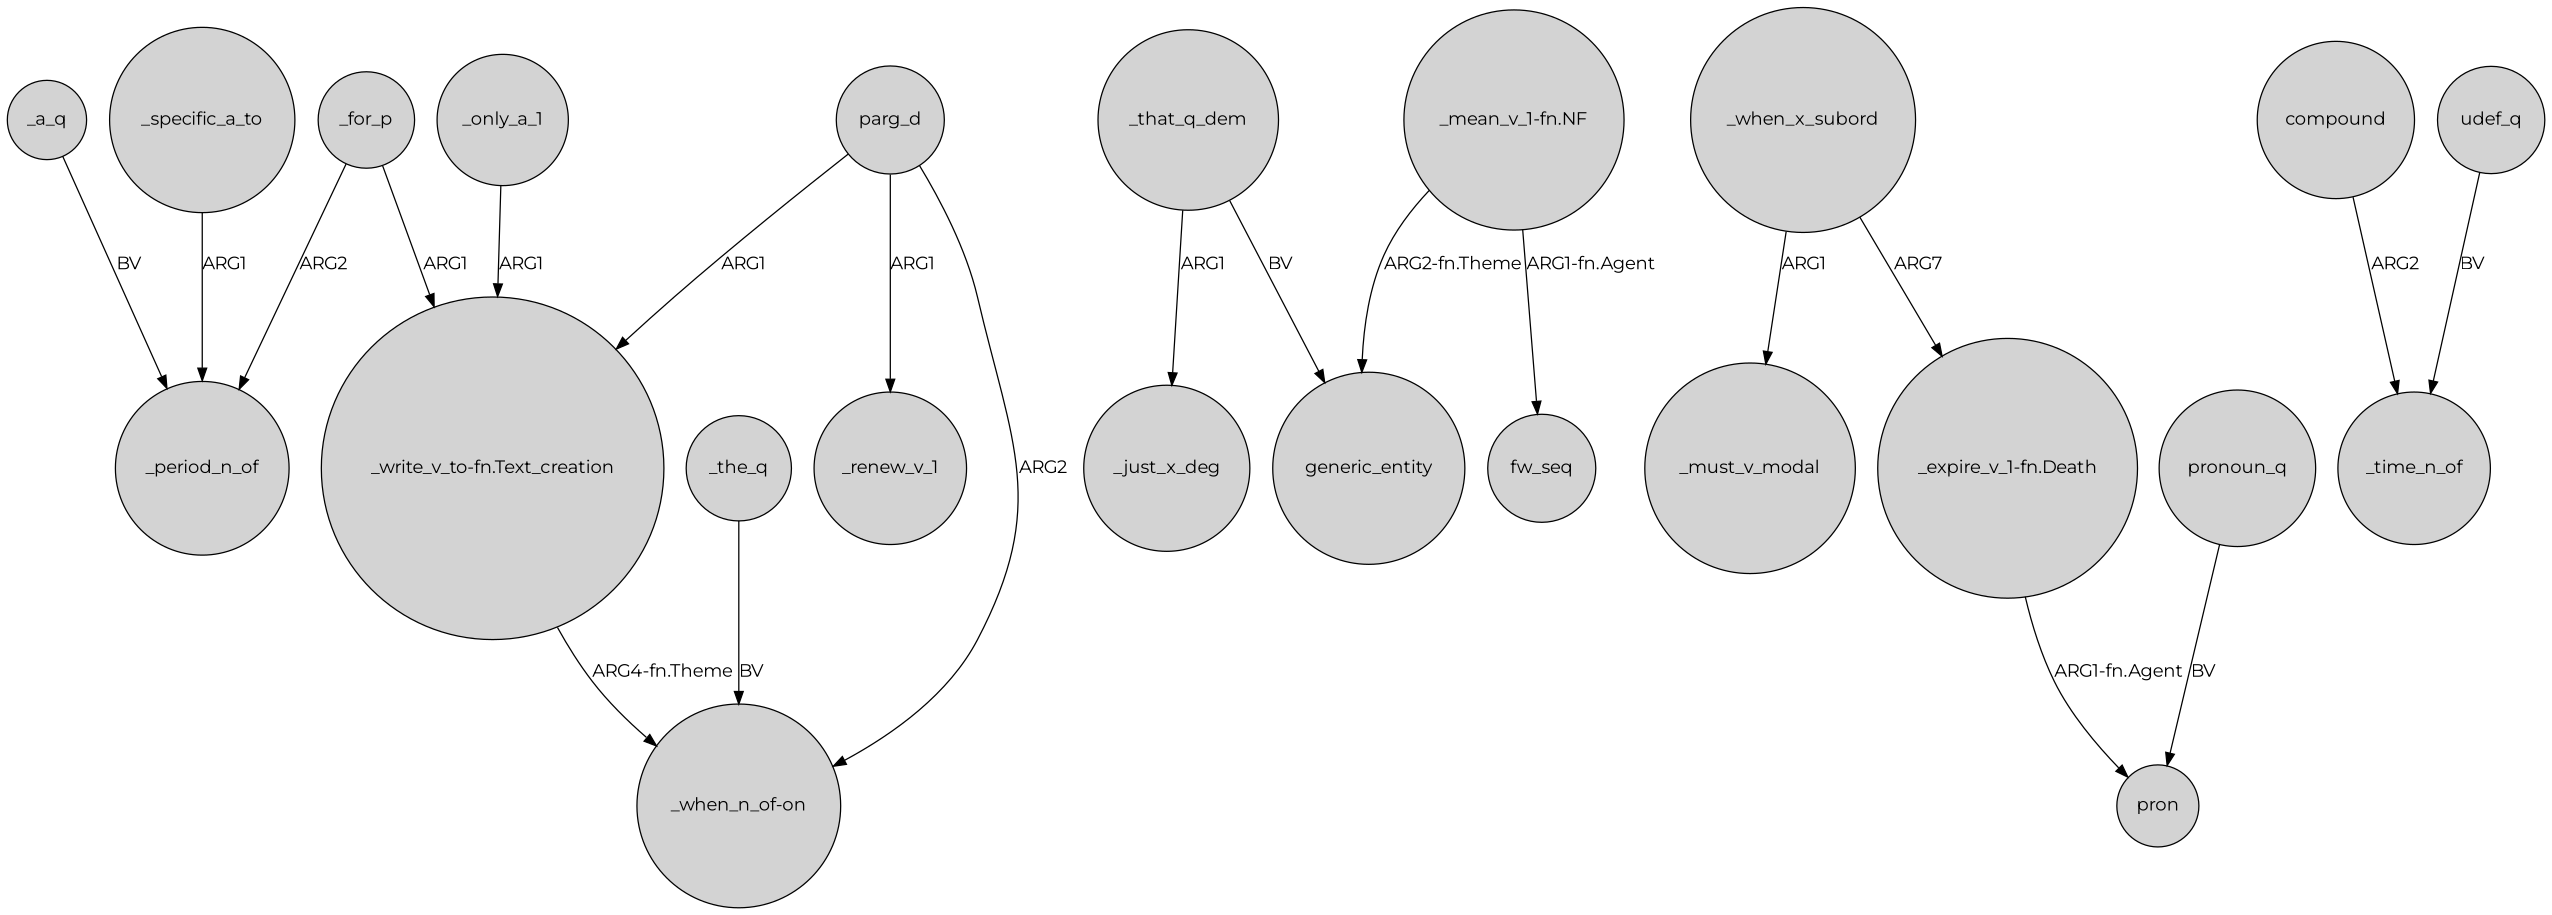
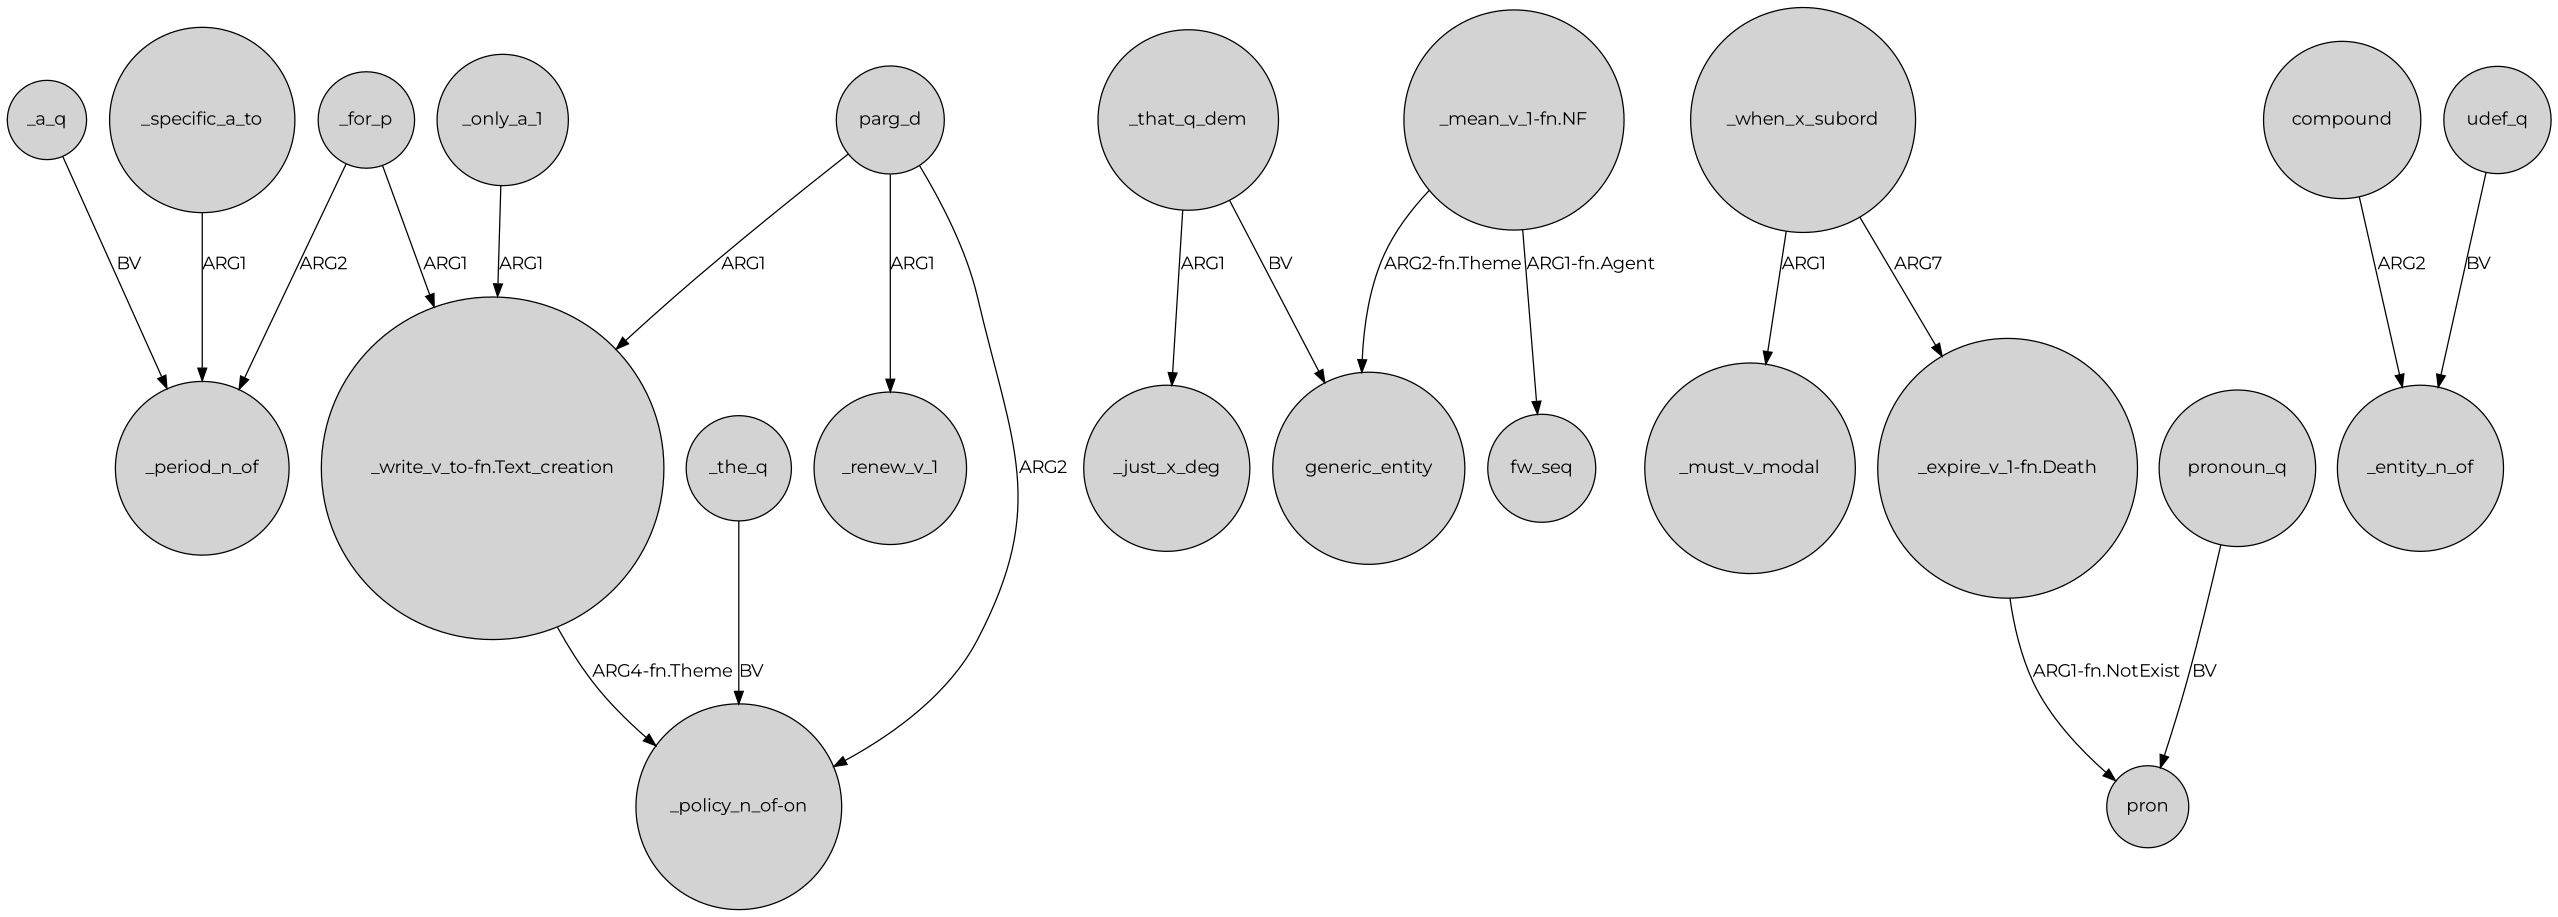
  digraph {
    fontname=Montserrat
    node [fontname=Montserrat shape=circle style=filled]
    edge [fontname=Montserrat]
    _a_q
    _period_n_of
    _that_q_dem
    generic_entity
    _just_x_deg
    _the_q
-   "_policy_n_of-on" [label="_when_n_of-on"]
+   "_policy_n_of-on"
    _for_p
    "_write_v_to-fn.Text_creation"
    _only_a_1
    _when_x_subord
    _must_v_modal
    "_expire_v_1-fn.Death"
    pron
    "_mean_v_1-fn.NF"
    fw_seq
    parg_d
    _renew_v_1
    pronoun_q
    compound
-   _time_n_of
+   _time_n_of [label=_entity_n_of]
    udef_q
    _specific_a_to
    _a_q -> _period_n_of [label=BV]
    _that_q_dem -> generic_entity [label=BV]
    _that_q_dem -> _just_x_deg [label=ARG1]
    _the_q -> "_policy_n_of-on" [label=BV]
    _for_p -> _period_n_of [label=ARG2]
    _for_p -> "_write_v_to-fn.Text_creation" [label=ARG1]
    "_write_v_to-fn.Text_creation" -> "_policy_n_of-on" [label="ARG4-fn.Theme"]
    _only_a_1 -> "_write_v_to-fn.Text_creation" [label=ARG1]
    _when_x_subord -> _must_v_modal [label=ARG1]
    _when_x_subord -> "_expire_v_1-fn.Death" [label=ARG7]
-   "_expire_v_1-fn.Death" -> pron [label="ARG1-fn.Agent"]
+   "_expire_v_1-fn.Death" -> pron [label="ARG1-fn.NotExist"]
    "_mean_v_1-fn.NF" -> generic_entity [label="ARG2-fn.Theme"]
    "_mean_v_1-fn.NF" -> fw_seq [label="ARG1-fn.Agent"]
    parg_d -> "_policy_n_of-on" [label=ARG2]
    parg_d -> "_write_v_to-fn.Text_creation" [label=ARG1]
    parg_d -> _renew_v_1 [label=ARG1]
    pronoun_q -> pron [label=BV]
    compound -> _time_n_of [label=ARG2]
    udef_q -> _time_n_of [label=BV]
    _specific_a_to -> _period_n_of [label=ARG1]
  }
